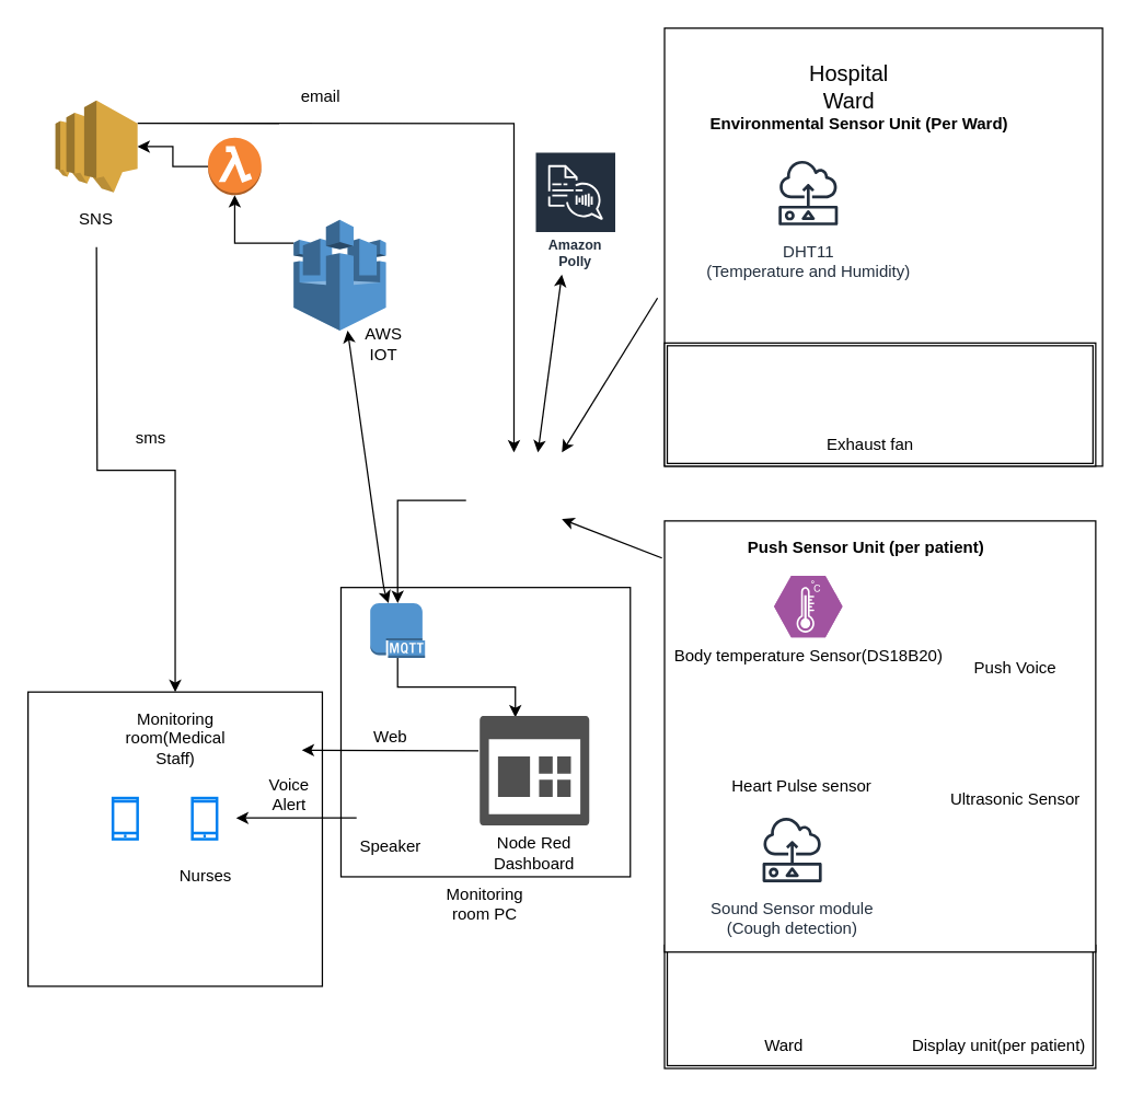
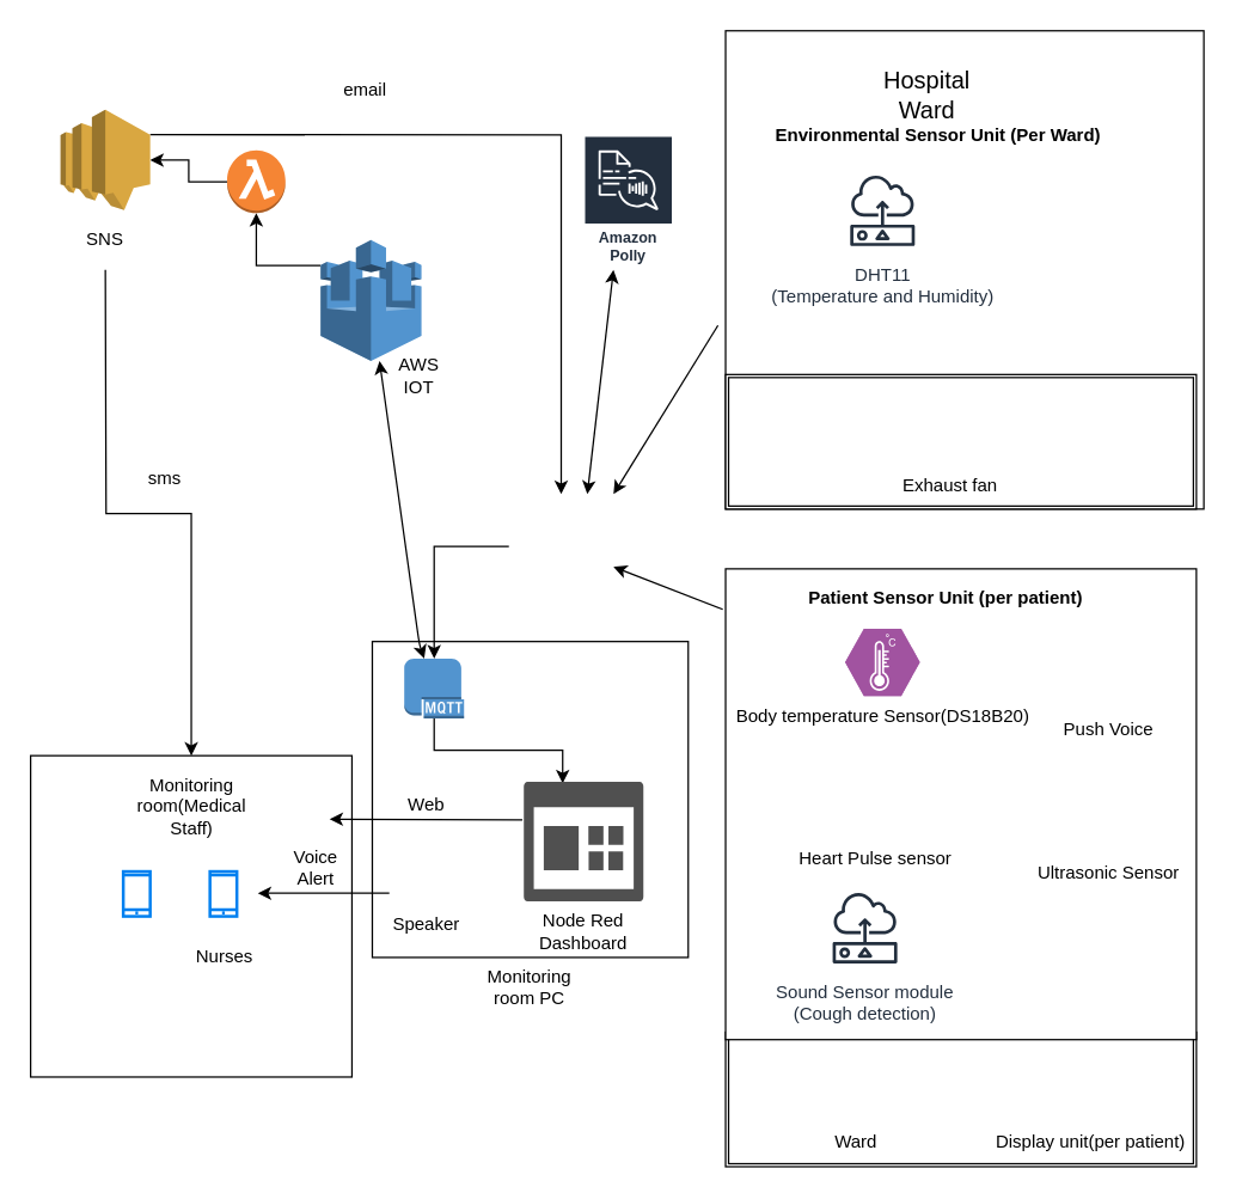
  <mxCell id="0" />
  <mxCell id="1" parent="0" />
  <mxCell id="2" value="" style="whiteSpace=wrap;html=1;aspect=fixed;" vertex="1" parent="1"><mxGeometry x="248.63" y="428.63" width="211.37" height="211.37" as="geometry" /></mxCell>
  <mxCell id="3" value="&lt;span style=&quot;color: rgba(0 , 0 , 0 , 0) ; font-family: monospace ; font-size: 0px&quot;&gt;%3CmxGraphModel%3E%3Croot%3E%3CmxCell%20id%3D%220%22%2F%3E%3CmxCell%20id%3D%221%22%20parent%3D%220%22%2F%3E%3CmxCell%20id%3D%222%22%20value%3D%22DHT11(Temperature%20and%20Humidity)%26lt%3Bbr%26gt%3B%26lt%3Bbr%26gt%3B%26lt%3Bspan%20style%3D%26quot%3Bcolor%3A%20rgba(0%20%2C%200%20%2C%200%20%2C%200)%20%3B%20font-family%3A%20monospace%20%3B%20font-size%3A%200px%26quot%3B%26gt%3B%253CmxGraphModel%253E%253Croot%253E%253CmxCell%2520id%253D%25220%2522%252F%253E%253CmxCell%2520id%253D%25221%2522%2520parent%253D%25220%2522%252F%253E%253CmxCell%2520id%253D%25222%2522%2520value%253D%2522DHT11(Temperature%2520and%2520Humidity)%2522%2520style%253D%2522outlineConnect%253D0%253BfontColor%253D%2523232F3E%253BgradientColor%253Dnone%253BstrokeColor%253D%2523232F3E%253BfillColor%253D%2523ffffff%253Bdashed%253D0%253BverticalLabelPosition%253Dbottom%253BverticalAlign%253Dtop%253Balign%253Dcenter%253Bhtml%253D1%253BfontSize%253D12%253BfontStyle%253D0%253Baspect%253Dfixed%253Bshape%253Dmxgraph.aws4.resourceIcon%253BresIcon%253Dmxgraph.aws4.sensor%253B%2522%2520vertex%253D%25221%2522%2520parent%253D%25221%2522%253E%253CmxGeometry%2520x%253D%2522530%2522%2520y%253D%252280%2522%2520width%253D%252260%2522%2520height%253D%252260%2522%2520as%253D%2522geometry%2522%252F%253E%253C%252FmxCell%253E%253C%252Froot%253E%253C%252FmxGraphModel%253E%26lt%3B%2Fspan%26gt%3B%22%20style%3D%22outlineConnect%3D0%3BfontColor%3D%23232F3E%3BgradientColor%3Dnone%3BstrokeColor%3D%23232F3E%3BfillColor%3D%23ffffff%3Bdashed%3D0%3BverticalLabelPosition%3Dbottom%3BverticalAlign%3Dtop%3Balign%3Dcenter%3Bhtml%3D1%3BfontSize%3D12%3BfontStyle%3D0%3Baspect%3Dfixed%3Bshape%3Dmxgraph.aws4.resourceIcon%3BresIcon%3Dmxgraph.aws4.sensor%3B%22%20vertex%3D%221%22%20parent%3D%221%22%3E%3CmxGeometry%20x%3D%22530%22%20y%3D%2280%22%20width%3D%2260%22%20height%3D%2260%22%20as%3D%22geometry%22%2F%3E%3C%2FmxCell%3E%3C%2Froot%3E%3C%2FmxGraphModel%3E&lt;/span&gt;" style="whiteSpace=wrap;html=1;aspect=fixed;" parent="1" vertex="1"><mxGeometry x="485" width="320" height="320" as="geometry" y="20" /></mxCell>
  <mxCell id="4" value="" style="shape=ext;double=1;rounded=0;whiteSpace=wrap;html=1;strokeWidth=1;" parent="1" vertex="1"><mxGeometry x="485" y="250" width="315" height="90" as="geometry" /></mxCell>
  <mxCell id="5" value="" style="shape=ext;double=1;rounded=0;whiteSpace=wrap;html=1;strokeWidth=1;" parent="1" vertex="1"><mxGeometry x="485" y="690" width="315" height="90" as="geometry" /></mxCell>
  <mxCell id="6" style="edgeStyle=orthogonalEdgeStyle;rounded=0;orthogonalLoop=1;jettySize=auto;html=1;exitX=0;exitY=0.5;exitDx=0;exitDy=0;" parent="1" source="7" target="15" edge="1"><mxGeometry relative="1" as="geometry" /></mxCell>
  <mxCell id="7" value="" style="shape=image;html=1;verticalAlign=top;verticalLabelPosition=bottom;labelBackgroundColor=#ffffff;imageAspect=0;aspect=fixed;image=https://cdn4.iconfinder.com/data/icons/logos-and-brands/512/272_Raspberry_Pi_logo-128.png" parent="1" vertex="1"><mxGeometry x="340" y="330" width="70" height="70" as="geometry" /></mxCell>
  <mxCell id="8" value="DHT11&lt;br&gt;(Temperature and Humidity)&lt;br&gt;&lt;br&gt;&lt;span style=&quot;color: rgba(0 , 0 , 0 , 0) ; font-family: monospace ; font-size: 0px&quot;&gt;%3CmxGraphModel%3E%3Croot%3E%3CmxCell%20id%3D%220%22%2F%3E%3CmxCell%20id%3D%221%22%20parent%3D%220%22%2F%3E%3CmxCell%20id%3D%222%22%20value%3D%22DHT11(Temperature%20and%20Humidity)%22%20style%3D%22outlineConnect%3D0%3BfontColor%3D%23232F3E%3BgradientColor%3Dnone%3BstrokeColor%3D%23232F3E%3BfillColor%3D%23ffffff%3Bdashed%3D0%3BverticalLabelPosition%3Dbottom%3BverticalAlign%3Dtop%3Balign%3Dcenter%3Bhtml%3D1%3BfontSize%3D12%3BfontStyle%3D0%3Baspect%3Dfixed%3Bshape%3Dmxgraph.aws4.resourceIcon%3BresIcon%3Dmxgraph.aws4.sensor%3B%22%20vertex%3D%221%22%20parent%3D%221%22%3E%3CmxGeometry%20x%3D%22530%22%20y%3D%2280%22%20width%3D%2260%22%20height%3D%2260%22%20as%3D%22geometry%22%2F%3E%3C%2FmxCell%3E%3C%2Froot%3E%3C%2FmxGraphModel%3E&lt;/span&gt;" style="outlineConnect=0;fontColor=#232F3E;gradientColor=none;strokeColor=#232F3E;fillColor=#ffffff;dashed=0;verticalLabelPosition=bottom;verticalAlign=top;align=center;html=1;fontSize=12;fontStyle=0;aspect=fixed;shape=mxgraph.aws4.resourceIcon;resIcon=mxgraph.aws4.sensor;" parent="1" vertex="1"><mxGeometry x="560" y="110" width="60" height="60" as="geometry" /></mxCell>
  <mxCell id="9" value="&lt;font style=&quot;font-size: 12px&quot;&gt;&lt;b&gt;Environmental Sensor Unit (Per Ward)&lt;/b&gt;&lt;/font&gt;" style="text;html=1;strokeColor=none;fillColor=none;align=center;verticalAlign=middle;whiteSpace=wrap;rounded=0;" parent="1" vertex="1"><mxGeometry x="510" y="80" width="235" height="20" as="geometry" /></mxCell>
  <mxCell id="10" value="&lt;span style=&quot;color: rgba(0 , 0 , 0 , 0) ; font-family: monospace ; font-size: 0px&quot;&gt;%3CmxGraphModel%3E%3Croot%3E%3CmxCell%20id%3D%220%22%2F%3E%3CmxCell%20id%3D%221%22%20parent%3D%220%22%2F%3E%3CmxCell%20id%3D%222%22%20value%3D%22DHT11(Temperature%20and%20Humidity)%26lt%3Bbr%26gt%3B%26lt%3Bbr%26gt%3B%26lt%3Bspan%20style%3D%26quot%3Bcolor%3A%20rgba(0%20%2C%200%20%2C%200%20%2C%200)%20%3B%20font-family%3A%20monospace%20%3B%20font-size%3A%200px%26quot%3B%26gt%3B%253CmxGraphModel%253E%253Croot%253E%253CmxCell%2520id%253D%25220%2522%252F%253E%253CmxCell%2520id%253D%25221%2522%2520parent%253D%25220%2522%252F%253E%253CmxCell%2520id%253D%25222%2522%2520value%253D%2522DHT11(Temperature%2520and%2520Humidity)%2522%2520style%253D%2522outlineConnect%253D0%253BfontColor%253D%2523232F3E%253BgradientColor%253Dnone%253BstrokeColor%253D%2523232F3E%253BfillColor%253D%2523ffffff%253Bdashed%253D0%253BverticalLabelPosition%253Dbottom%253BverticalAlign%253Dtop%253Balign%253Dcenter%253Bhtml%253D1%253BfontSize%253D12%253BfontStyle%253D0%253Baspect%253Dfixed%253Bshape%253Dmxgraph.aws4.resourceIcon%253BresIcon%253Dmxgraph.aws4.sensor%253B%2522%2520vertex%253D%25221%2522%2520parent%253D%25221%2522%253E%253CmxGeometry%2520x%253D%2522530%2522%2520y%253D%252280%2522%2520width%253D%252260%2522%2520height%253D%252260%2522%2520as%253D%2522geometry%2522%252F%253E%253C%252FmxCell%253E%253C%252Froot%253E%253C%252FmxGraphModel%253E%26lt%3B%2Fspan%26gt%3B%22%20style%3D%22outlineConnect%3D0%3BfontColor%3D%23232F3E%3BgradientColor%3Dnone%3BstrokeColor%3D%23232F3E%3BfillColor%3D%23ffffff%3Bdashed%3D0%3BverticalLabelPosition%3Dbottom%3BverticalAlign%3Dtop%3Balign%3Dcenter%3Bhtml%3D1%3BfontSize%3D12%3BfontStyle%3D0%3Baspect%3Dfixed%3Bshape%3Dmxgraph.aws4.resourceIcon%3BresIcon%3Dmxgraph.aws4.sensor%3B%22%20vertex%3D%221%22%20parent%3D%221%22%3E%3CmxGeometry%20x%3D%22530%22%20y%3D%2280%22%20width%3D%2260%22%20height%3D%2260%22%20as%3D%22geometry%22%2F%3E%3C%2FmxCell%3E%3C%2Froot%3E%3C%2FmxGraphModel%3E&lt;/span&gt;" style="whiteSpace=wrap;html=1;aspect=fixed;" parent="1" vertex="1"><mxGeometry x="485" y="380" width="315" height="315" as="geometry" /></mxCell>
- <mxCell id="11" value="&lt;b&gt;Push Sensor Unit (per patient)&lt;/b&gt;" style="text;html=1;strokeColor=none;fillColor=none;align=center;verticalAlign=middle;whiteSpace=wrap;rounded=0;" parent="1" vertex="1"><mxGeometry x="525" y="390" width="215" height="20" as="geometry" /></mxCell>
+ <mxCell id="11" value="&lt;b&gt;Patient Sensor Unit (per patient)&lt;/b&gt;" style="text;html=1;strokeColor=none;fillColor=none;align=center;verticalAlign=middle;whiteSpace=wrap;rounded=0;" parent="1" vertex="1"><mxGeometry x="525" y="390" width="215" height="20" as="geometry" /></mxCell>
  <mxCell id="12" value="Body temperature Sensor(DS18B20)" style="verticalLabelPosition=bottom;html=1;fillColor=#A153A0;strokeColor=#ffffff;verticalAlign=top;align=center;points=[[0,0.5,0],[0.125,0.25,0],[0.25,0,0],[0.5,0,0],[0.75,0,0],[0.875,0.25,0],[1,0.5,0],[0.875,0.75,0],[0.75,1,0],[0.5,1,0],[0.125,0.75,0]];pointerEvents=1;shape=mxgraph.cisco_safe.compositeIcon;bgIcon=mxgraph.cisco_safe.design.blank_device;resIcon=mxgraph.cisco_safe.design.sensor;" parent="1" vertex="1"><mxGeometry x="565" y="420" width="50" height="45" as="geometry" /></mxCell>
  <mxCell id="13" value="Heart Pulse sensor" style="shape=image;html=1;verticalAlign=top;verticalLabelPosition=bottom;labelBackgroundColor=#ffffff;imageAspect=0;aspect=fixed;image=https://cdn0.iconfinder.com/data/icons/tidee-health/24/015_006_cardiogram_heart_pulse_medicine-128.png" parent="1" vertex="1"><mxGeometry x="555" y="500" width="60" height="60" as="geometry" /></mxCell>
  <mxCell id="14" style="edgeStyle=orthogonalEdgeStyle;rounded=0;orthogonalLoop=1;jettySize=auto;html=1;exitX=0.5;exitY=1;exitDx=0;exitDy=0;exitPerimeter=0;entryX=0.325;entryY=0.013;entryDx=0;entryDy=0;entryPerimeter=0;" parent="1" source="15" target="16" edge="1"><mxGeometry relative="1" as="geometry"><mxPoint x="270" y="500" as="targetPoint" /></mxGeometry></mxCell>
  <mxCell id="15" value="" style="outlineConnect=0;dashed=0;verticalLabelPosition=bottom;verticalAlign=top;align=center;html=1;shape=mxgraph.aws3.mqtt_protocol;fillColor=#5294CF;gradientColor=none;" parent="1" vertex="1"><mxGeometry x="270" y="440" width="40" height="40" as="geometry" /></mxCell>
  <mxCell id="16" value="" style="pointerEvents=1;shadow=0;dashed=0;html=1;strokeColor=none;labelPosition=center;verticalLabelPosition=bottom;verticalAlign=top;align=center;fillColor=#505050;shape=mxgraph.mscae.intune.dashboard" parent="1" vertex="1"><mxGeometry x="350" y="522.5" width="80" height="80" as="geometry" /></mxCell>
  <mxCell id="17" value="Node Red Dashboard&lt;br&gt;" style="text;html=1;strokeColor=none;fillColor=none;align=center;verticalAlign=middle;whiteSpace=wrap;rounded=0;" parent="1" vertex="1"><mxGeometry x="370" y="612.5" width="40" height="20" as="geometry" /></mxCell>
  <mxCell id="18" value="" style="endArrow=classic;html=1;exitX=-0.016;exitY=0.616;exitDx=0;exitDy=0;exitPerimeter=0;entryX=1;entryY=0;entryDx=0;entryDy=0;" parent="1" source="3" target="7" edge="1"><mxGeometry width="50" height="50" relative="1" as="geometry"><mxPoint x="410" y="380" as="sourcePoint" /><mxPoint x="410" y="320" as="targetPoint" /></mxGeometry></mxCell>
  <mxCell id="19" value="" style="endArrow=classic;html=1;exitX=-0.006;exitY=0.086;exitDx=0;exitDy=0;exitPerimeter=0;" parent="1" source="10" edge="1" target="7"><mxGeometry width="50" height="50" relative="1" as="geometry"><mxPoint x="465.04" y="250.96" as="sourcePoint" /><mxPoint x="401" y="400" as="targetPoint" /></mxGeometry></mxCell>
  <mxCell id="20" value="Sound Sensor module&lt;br&gt;(Cough detection)" style="outlineConnect=0;fontColor=#232F3E;gradientColor=none;strokeColor=#232F3E;fillColor=#ffffff;dashed=0;verticalLabelPosition=bottom;verticalAlign=top;align=center;html=1;fontSize=12;fontStyle=0;aspect=fixed;shape=mxgraph.aws4.resourceIcon;resIcon=mxgraph.aws4.sensor;" parent="1" vertex="1"><mxGeometry x="548.25" y="590" width="60" height="60" as="geometry" /></mxCell>
  <mxCell id="21" value="" style="endArrow=classic;startArrow=classic;html=1;" parent="1" source="15" target="23" edge="1"><mxGeometry width="50" height="50" relative="1" as="geometry"><mxPoint x="220" y="300" as="sourcePoint" /><mxPoint x="248" y="230" as="targetPoint" /><Array as="points"><mxPoint x="280" y="430" /></Array></mxGeometry></mxCell>
  <mxCell id="22" style="edgeStyle=orthogonalEdgeStyle;rounded=0;orthogonalLoop=1;jettySize=auto;html=1;exitX=0;exitY=0.21;exitDx=0;exitDy=0;exitPerimeter=0;" parent="1" source="23" target="25" edge="1"><mxGeometry relative="1" as="geometry" /></mxCell>
  <mxCell id="23" value="" style="outlineConnect=0;dashed=0;verticalLabelPosition=bottom;verticalAlign=top;align=center;html=1;shape=mxgraph.aws3.aws_iot;fillColor=#5294CF;gradientColor=none;" parent="1" vertex="1"><mxGeometry x="214" y="160" width="67.5" height="81" as="geometry" /></mxCell>
  <mxCell id="24" style="edgeStyle=orthogonalEdgeStyle;rounded=0;orthogonalLoop=1;jettySize=auto;html=1;" parent="1" source="25" target="27" edge="1"><mxGeometry relative="1" as="geometry"><mxPoint x="90" y="111" as="targetPoint" /></mxGeometry></mxCell>
  <mxCell id="25" value="" style="outlineConnect=0;dashed=0;verticalLabelPosition=bottom;verticalAlign=top;align=center;html=1;shape=mxgraph.aws3.lambda_function;fillColor=#F58534;gradientColor=none;" parent="1" vertex="1"><mxGeometry x="151.5" y="100" width="39" height="42" as="geometry" /></mxCell>
  <mxCell id="26" style="edgeStyle=orthogonalEdgeStyle;rounded=0;orthogonalLoop=1;jettySize=auto;html=1;exitX=1;exitY=0.25;exitDx=0;exitDy=0;exitPerimeter=0;entryX=0.5;entryY=0;entryDx=0;entryDy=0;" parent="1" source="27" target="7" edge="1"><mxGeometry relative="1" as="geometry" /></mxCell>
  <mxCell id="27" value="" style="outlineConnect=0;dashed=0;verticalLabelPosition=bottom;verticalAlign=top;align=center;html=1;shape=mxgraph.aws3.sns;fillColor=#D9A741;gradientColor=none;" parent="1" vertex="1"><mxGeometry x="40" y="72.75" width="60" height="67.25" as="geometry" /></mxCell>
  <mxCell id="28" value="AWS IOT&lt;br&gt;" style="text;html=1;strokeColor=none;fillColor=none;align=center;verticalAlign=middle;whiteSpace=wrap;rounded=0;" parent="1" vertex="1"><mxGeometry x="260" y="241" width="40" height="20" as="geometry" /></mxCell>
  <mxCell id="29" style="edgeStyle=orthogonalEdgeStyle;rounded=0;orthogonalLoop=1;jettySize=auto;html=1;" parent="1" target="31" edge="1"><mxGeometry relative="1" as="geometry"><mxPoint x="69.5" y="495" as="targetPoint" /><mxPoint x="70" y="180" as="sourcePoint" /></mxGeometry></mxCell>
  <mxCell id="30" value="SNS" style="text;html=1;strokeColor=none;fillColor=none;align=center;verticalAlign=middle;whiteSpace=wrap;rounded=0;" parent="1" vertex="1"><mxGeometry x="50" y="150" width="40" height="20" as="geometry" /></mxCell>
  <mxCell id="31" value="" style="whiteSpace=wrap;html=1;aspect=fixed;" parent="1" vertex="1"><mxGeometry x="20" y="505" width="215" height="215" as="geometry" /></mxCell>
  <mxCell id="32" value="Monitoring room(Medical Staff)" style="text;html=1;strokeColor=none;fillColor=none;align=center;verticalAlign=middle;whiteSpace=wrap;rounded=0;" parent="1" vertex="1"><mxGeometry x="107.5" y="528.5" width="40" height="20" as="geometry" /></mxCell>
  <mxCell id="33" value="" style="html=1;verticalLabelPosition=bottom;align=center;labelBackgroundColor=#ffffff;verticalAlign=top;strokeWidth=2;strokeColor=#0080F0;shadow=0;dashed=0;shape=mxgraph.ios7.icons.smartphone;" parent="1" vertex="1"><mxGeometry x="82" y="582.5" width="18" height="30" as="geometry" /></mxCell>
  <mxCell id="34" value="" style="html=1;verticalLabelPosition=bottom;align=center;labelBackgroundColor=#ffffff;verticalAlign=top;strokeWidth=2;strokeColor=#0080F0;shadow=0;dashed=0;shape=mxgraph.ios7.icons.smartphone;" parent="1" vertex="1"><mxGeometry x="140" y="582.5" width="18" height="30" as="geometry" /></mxCell>
  <mxCell id="35" value="Nurses" style="text;html=1;strokeColor=none;fillColor=none;align=center;verticalAlign=middle;whiteSpace=wrap;rounded=0;" parent="1" vertex="1"><mxGeometry x="130" y="630" width="40" height="20" as="geometry" /></mxCell>
  <mxCell id="36" value="sms" style="text;html=1;strokeColor=none;fillColor=none;align=center;verticalAlign=middle;whiteSpace=wrap;rounded=0;" parent="1" vertex="1"><mxGeometry x="90" y="310" width="40" height="20" as="geometry" /></mxCell>
  <mxCell id="37" value="Web" style="text;html=1;strokeColor=none;fillColor=none;align=center;verticalAlign=middle;whiteSpace=wrap;rounded=0;" parent="1" vertex="1"><mxGeometry x="265" y="527.5" width="40" height="20" as="geometry" /></mxCell>
- <mxCell id="38" value="email" style="text;html=1;strokeColor=none;fillColor=none;align=center;verticalAlign=middle;whiteSpace=wrap;rounded=0;" parent="1" vertex="1"><mxGeometry x="214" y="60" width="40" height="20" as="geometry" /></mxCell>
+ <mxCell id="38" value="email" style="text;html=1;strokeColor=none;fillColor=none;align=center;verticalAlign=middle;whiteSpace=wrap;rounded=0;" parent="1" vertex="1"><mxGeometry x="224" y="50" width="40" height="20" as="geometry" /></mxCell>
  <mxCell id="39" value="" style="endArrow=classic;html=1;" parent="1" edge="1"><mxGeometry width="50" height="50" relative="1" as="geometry"><mxPoint x="260" y="597" as="sourcePoint" /><mxPoint x="172" y="597" as="targetPoint" /><Array as="points"><mxPoint x="260" y="597.5" /><mxPoint x="172" y="597" /></Array></mxGeometry></mxCell>
  <mxCell id="40" value="Push Voice" style="shape=image;html=1;verticalAlign=top;verticalLabelPosition=bottom;labelBackgroundColor=#ffffff;imageAspect=0;aspect=fixed;image=https://cdn0.iconfinder.com/data/icons/emoji-3-5/64/hand_press_button-128.png" parent="1" vertex="1"><mxGeometry x="710" y="411.25" width="62.5" height="62.5" as="geometry" /></mxCell>
  <mxCell id="41" value="Display unit(per patient)" style="shape=image;html=1;verticalAlign=top;verticalLabelPosition=bottom;labelBackgroundColor=#ffffff;imageAspect=0;aspect=fixed;image=https://cdn3.iconfinder.com/data/icons/linecons-free-vector-icons-pack/32/display-128.png" parent="1" vertex="1"><mxGeometry x="703.75" y="700" width="50" height="50" as="geometry" /></mxCell>
  <mxCell id="42" value="Speaker" style="text;html=1;strokeColor=none;fillColor=none;align=center;verticalAlign=middle;whiteSpace=wrap;rounded=0;" parent="1" vertex="1"><mxGeometry x="265" y="607.5" width="40" height="20" as="geometry" /></mxCell>
  <mxCell id="43" value="&lt;font style=&quot;font-size: 16px&quot;&gt;Hospital Ward&lt;/font&gt;" style="text;html=1;strokeColor=none;fillColor=none;align=center;verticalAlign=middle;whiteSpace=wrap;rounded=0;" parent="1" vertex="1"><mxGeometry x="600" y="52.75" width="40" height="20" as="geometry" /></mxCell>
  <mxCell id="44" value="Exhaust fan" style="shape=image;html=1;verticalAlign=top;verticalLabelPosition=bottom;labelBackgroundColor=#ffffff;imageAspect=0;aspect=fixed;image=https://cdn3.iconfinder.com/data/icons/electronic-devices-vol-1-1/36/Blower_electric_exhaust_fan_ventilator_hardware_cooler-128.png" parent="1" vertex="1"><mxGeometry x="610" y="261" width="50" height="50" as="geometry" /></mxCell>
  <mxCell id="45" value="" style="shape=image;html=1;verticalAlign=top;verticalLabelPosition=bottom;labelBackgroundColor=#ffffff;imageAspect=0;aspect=fixed;image=https://cdn2.iconfinder.com/data/icons/atrous/512/speaker_volume-128.png" parent="1" vertex="1"><mxGeometry x="260" y="557.5" width="50" height="50" as="geometry" /></mxCell>
  <mxCell id="46" value="Ultrasonic Sensor" style="shape=image;html=1;verticalAlign=top;verticalLabelPosition=bottom;labelBackgroundColor=#ffffff;imageAspect=0;aspect=fixed;image=https://cdn4.iconfinder.com/data/icons/photographer-7/128/light-meter-measurement-sensor-device-128.png" parent="1" vertex="1"><mxGeometry x="710" y="508.5" width="61.75" height="61.75" as="geometry" /></mxCell>
  <mxCell id="47" value="Ward&lt;br&gt;" style="shape=image;html=1;verticalAlign=top;verticalLabelPosition=bottom;labelBackgroundColor=#ffffff;imageAspect=0;aspect=fixed;image=https://cdn0.iconfinder.com/data/icons/web-user-interface-10/512/941-03-128.png" parent="1" vertex="1"><mxGeometry x="548.25" y="702" width="48" height="48" as="geometry" /></mxCell>
- <mxCell id="48" value="Amazon Polly" style="outlineConnect=0;fontColor=#232F3E;gradientColor=none;strokeColor=#ffffff;fillColor=#232F3E;dashed=0;verticalLabelPosition=middle;verticalAlign=bottom;align=center;html=1;whiteSpace=wrap;fontSize=10;fontStyle=1;spacing=3;shape=mxgraph.aws4.productIcon;prIcon=mxgraph.aws4.polly;" parent="1" vertex="1"><mxGeometry x="390" y="110" width="60" height="90" as="geometry" /></mxCell>
+ <mxCell id="48" value="Amazon Polly" style="outlineConnect=0;fontColor=#232F3E;gradientColor=none;strokeColor=#ffffff;fillColor=#232F3E;dashed=0;verticalLabelPosition=middle;verticalAlign=bottom;align=center;html=1;whiteSpace=wrap;fontSize=10;fontStyle=1;spacing=3;shape=mxgraph.aws4.productIcon;prIcon=mxgraph.aws4.polly;" parent="1" vertex="1"><mxGeometry x="390" y="90" width="60" height="90" as="geometry" /></mxCell>
  <mxCell id="49" value="" style="endArrow=classic;startArrow=classic;html=1;entryX=0.333;entryY=1;entryDx=0;entryDy=0;entryPerimeter=0;exitX=0.75;exitY=0;exitDx=0;exitDy=0;" parent="1" source="7" target="48" edge="1"><mxGeometry width="50" height="50" relative="1" as="geometry"><mxPoint x="385" y="320" as="sourcePoint" /><mxPoint x="435" y="270" as="targetPoint" /></mxGeometry></mxCell>
  <mxCell id="50" value="Monitoring room PC" style="text;html=1;strokeColor=none;fillColor=none;align=center;verticalAlign=middle;whiteSpace=wrap;rounded=0;" vertex="1" parent="1"><mxGeometry x="334.32" y="650" width="40" height="20" as="geometry" /></mxCell>
  <mxCell id="51" value="Voice Alert" style="text;html=1;strokeColor=none;fillColor=none;align=center;verticalAlign=middle;whiteSpace=wrap;rounded=0;" vertex="1" parent="1"><mxGeometry x="190.5" y="570" width="40" height="20" as="geometry" /></mxCell>
  <mxCell id="52" value="" style="endArrow=classic;html=1;" edge="1" parent="1"><mxGeometry width="50" height="50" relative="1" as="geometry"><mxPoint x="349" y="548" as="sourcePoint" /><mxPoint x="220" y="547.5" as="targetPoint" /></mxGeometry></mxCell>
